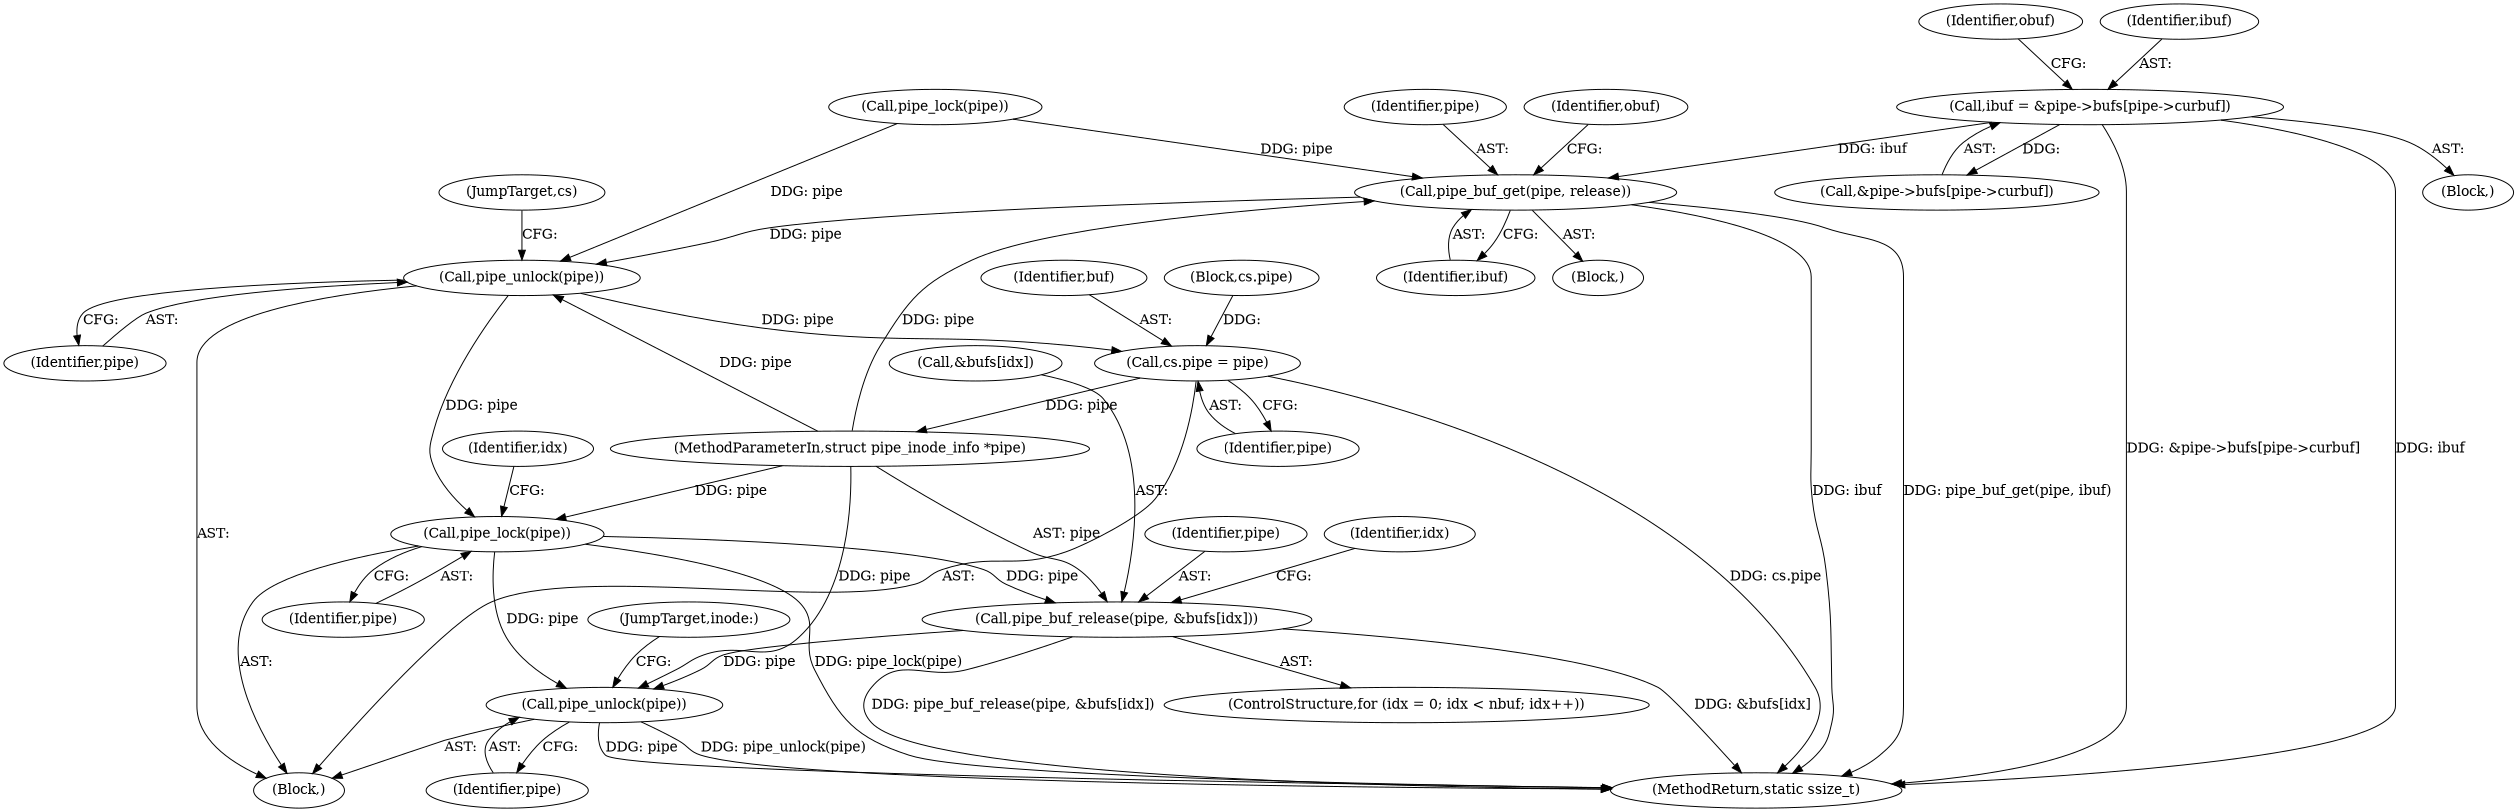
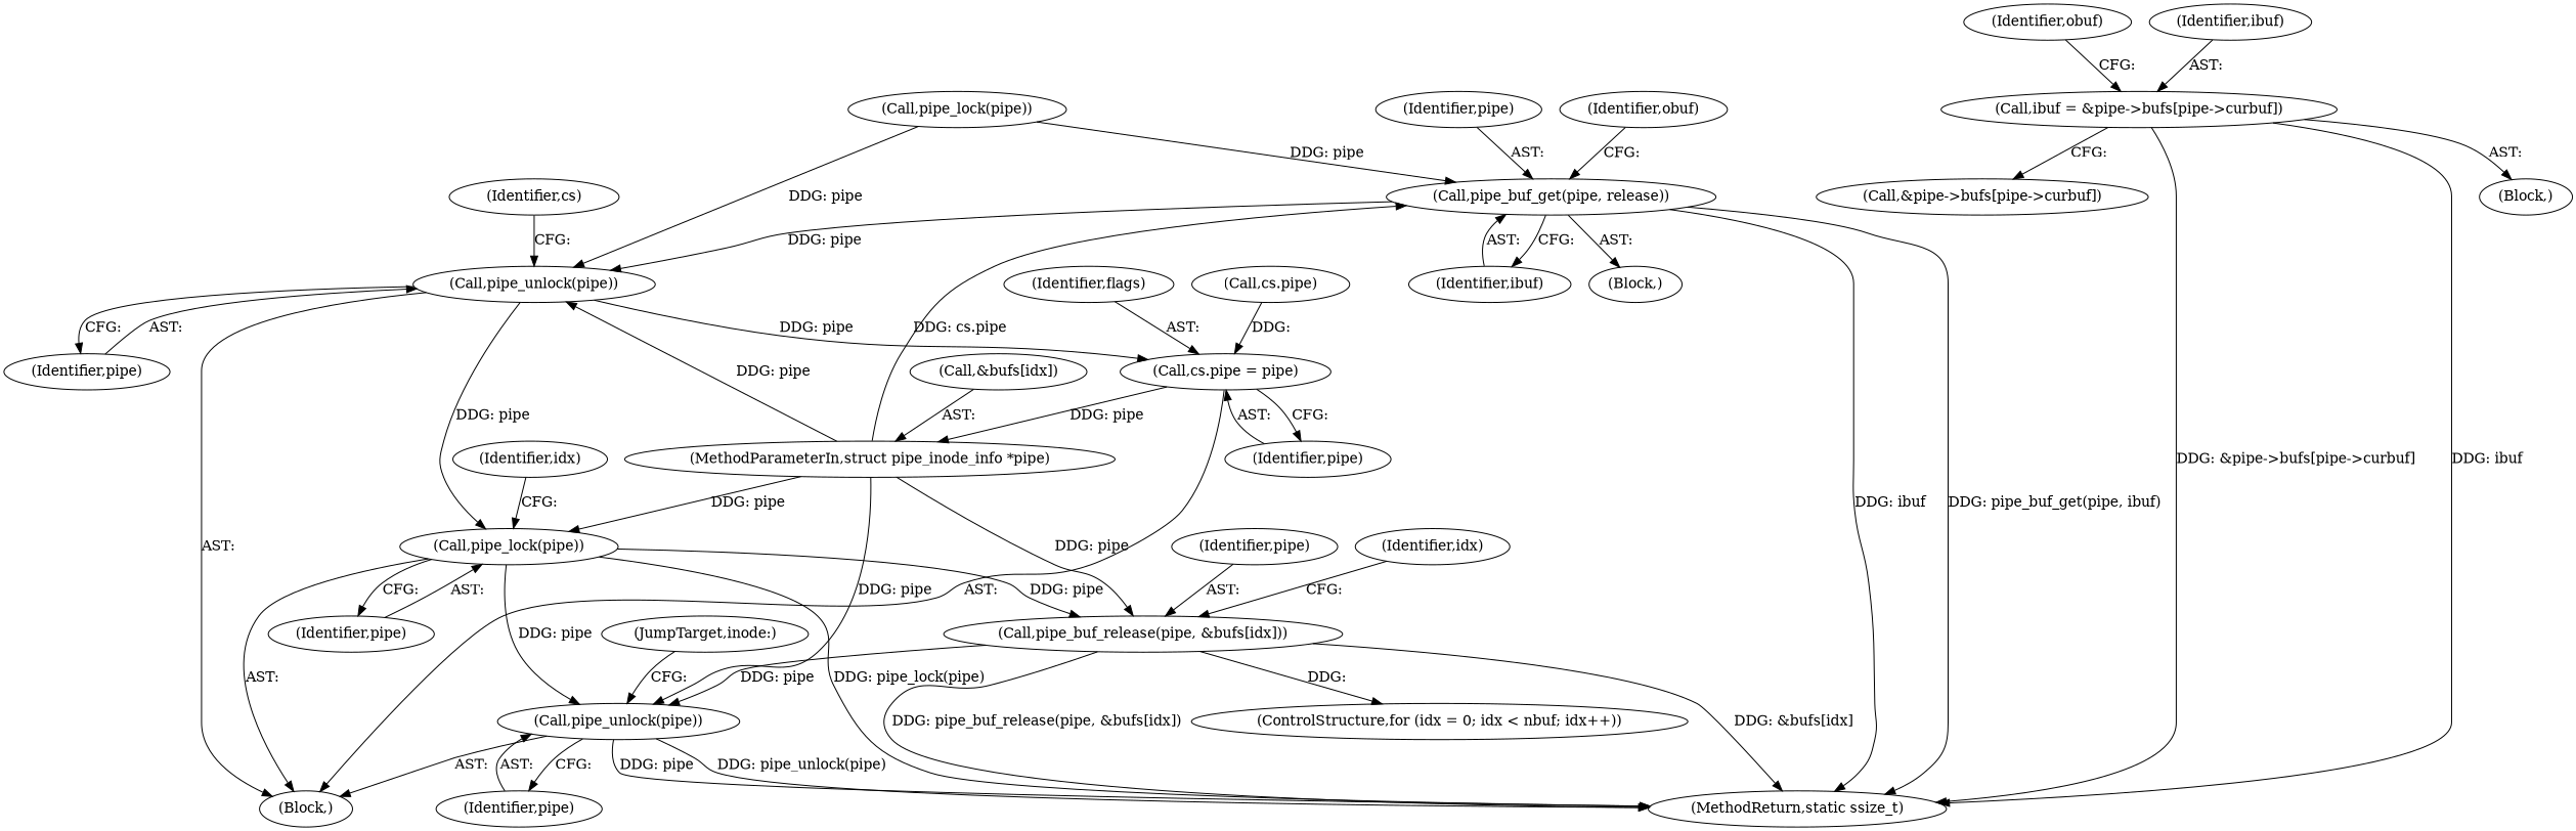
  digraph {
    n1 [label="(Call,ibuf = &pipe->bufs[pipe->curbuf])"]
    n2 [label="(Call,pipe_buf_get(pipe, release))"]
    n3 [label="(MethodReturn,static ssize_t)"]
    n4 [label="(Call,&pipe->bufs[pipe->curbuf])"]
    n5 [label="(Block,)"]
    n6 [label="(Call,pipe_unlock(pipe))"]
    n7 [label="(Identifier,ibuf)"]
    n8 [label="(Block,)"]
    n9 [label="(Call,cs.pipe = pipe)"]
    n10 [label="(Call,pipe_lock(pipe))"]
    n11 [label="(Identifier,pipe)"]
    n12 [label="(Block,)"]
    n13 [label="(Identifier,pipe)"]
    n14 [label="(MethodParameterIn,struct pipe_inode_info *pipe)"]
    n15 [label="(Call,pipe_buf_release(pipe, &bufs[idx]))"]
    n16 [label="(Call,pipe_unlock(pipe))"]
    n17 [label="(Identifier,pipe)"]
    n18 [label="(ControlStructure,for (idx = 0; idx < nbuf; idx++))"]
    n19 [label="(Identifier,pipe)"]
    n20 [label="(Call,&bufs[idx])"]
    n21 [label="(Identifier,pipe)"]
-   n22 [label="(JumpTarget,cs)"]
-   n23 [label="(Block,cs.pipe)"]
+   n22 [label="(Identifier,cs)"]
+   n23 [label="(Call,cs.pipe)"]
    n24 [label="(Call,pipe_lock(pipe))"]
    n25 [label="(Identifier,obuf)"]
    n26 [label="(Identifier,pipe)"]
    n27 [label="(Identifier,obuf)"]
    n28 [label="(Identifier,idx)"]
    n29 [label="(JumpTarget,inode:)"]
-   n30 [label="(Identifier,buf)"]
+   n30 [label="(Identifier,flags)"]
    n31 [label="(Identifier,ibuf)"]
    n32 [label="(Identifier,idx)"]
-   n1 -> n2 [label="DDG: ibuf"]
    n1 -> n3 [label="DDG: ibuf"]
    n1 -> n3 [label="DDG: &pipe->bufs[pipe->curbuf]"]
-   n1 -> n4 [label="DDG: "]
+   n1 -> n4 [label="CFG: "]
    n1 -> n5 [label="AST: "]
    n2 -> n3 [label="DDG: pipe_buf_get(pipe, ibuf)"]
    n2 -> n3 [label="DDG: ibuf"]
    n2 -> n6 [label="DDG: pipe"]
    n2 -> n7 [label="CFG: "]
    n2 -> n8 [label="AST: "]
-   n4 -> n1 [label="AST: "]
    n6 -> n9 [label="DDG: pipe"]
    n6 -> n10 [label="DDG: pipe"]
    n6 -> n11 [label="CFG: "]
    n6 -> n12 [label="AST: "]
    n7 -> n2 [label="AST: "]
-   n9 -> n3 [label="DDG: cs.pipe"]
    n9 -> n12 [label="AST: "]
    n9 -> n13 [label="CFG: "]
    n9 -> n14 [label="DDG: pipe"]
    n10 -> n3 [label="DDG: pipe_lock(pipe)"]
    n10 -> n12 [label="AST: "]
    n10 -> n15 [label="DDG: pipe"]
    n10 -> n16 [label="DDG: pipe"]
    n10 -> n17 [label="CFG: "]
    n11 -> n6 [label="AST: "]
    n13 -> n9 [label="AST: "]
-   n14 -> n2 [label="DDG: pipe"]
+   n14 -> n2 [label="DDG: cs.pipe"]
    n14 -> n6 [label="DDG: pipe"]
    n14 -> n10 [label="DDG: pipe"]
-   n14 -> n15 [label="AST: pipe"]
+   n14 -> n15 [label="DDG: pipe"]
    n14 -> n16 [label="DDG: pipe"]
    n15 -> n3 [label="DDG: pipe_buf_release(pipe, &bufs[idx])"]
    n15 -> n3 [label="DDG: &bufs[idx]"]
    n15 -> n16 [label="DDG: pipe"]
-   n15 -> n18 [label="AST: "]
+   n15 -> n18 [label="DDG: "]
    n16 -> n3 [label="DDG: pipe"]
    n16 -> n3 [label="DDG: pipe_unlock(pipe)"]
    n16 -> n12 [label="AST: "]
    n16 -> n19 [label="CFG: "]
    n17 -> n10 [label="AST: "]
    n19 -> n16 [label="AST: "]
-   n20 -> n15 [label="AST: "]
+   n20 -> n14 [label="AST: "]
    n21 -> n15 [label="AST: "]
    n22 -> n6 [label="CFG: "]
    n23 -> n9 [label="DDG: "]
    n24 -> n2 [label="DDG: pipe"]
    n24 -> n6 [label="DDG: pipe"]
    n25 -> n1 [label="CFG: "]
    n26 -> n2 [label="AST: "]
    n27 -> n2 [label="CFG: "]
    n28 -> n10 [label="CFG: "]
    n29 -> n16 [label="CFG: "]
    n30 -> n9 [label="AST: "]
    n31 -> n1 [label="AST: "]
    n32 -> n15 [label="CFG: "]
  }
